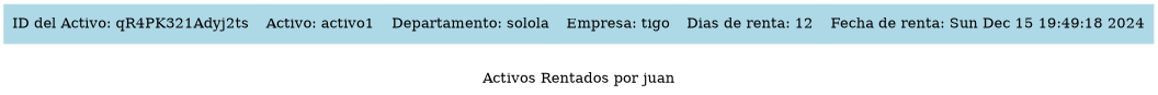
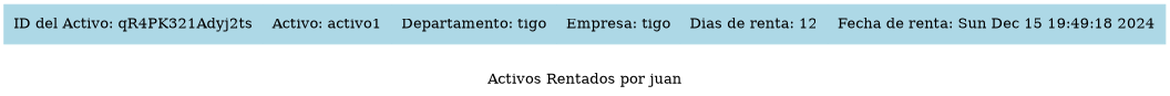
  digraph {
    label="Activos Rentados por juan"
    rankdir=LR
-   n1 [color=lightblue label="{ID del Activo: qR4PK321Adyj2ts|Activo: activo1|Departamento: solola|Empresa: tigo|Dias de renta: 12|Fecha de renta: Sun Dec 15 19:49:18 2024\n}" shape=record style=filled]
+   n1 [color=lightblue label="{ID del Activo: qR4PK321Adyj2ts|Activo: activo1|Departamento: tigo|Empresa: tigo|Dias de renta: 12|Fecha de renta: Sun Dec 15 19:49:18 2024\n}" shape=record style=filled]
  }
